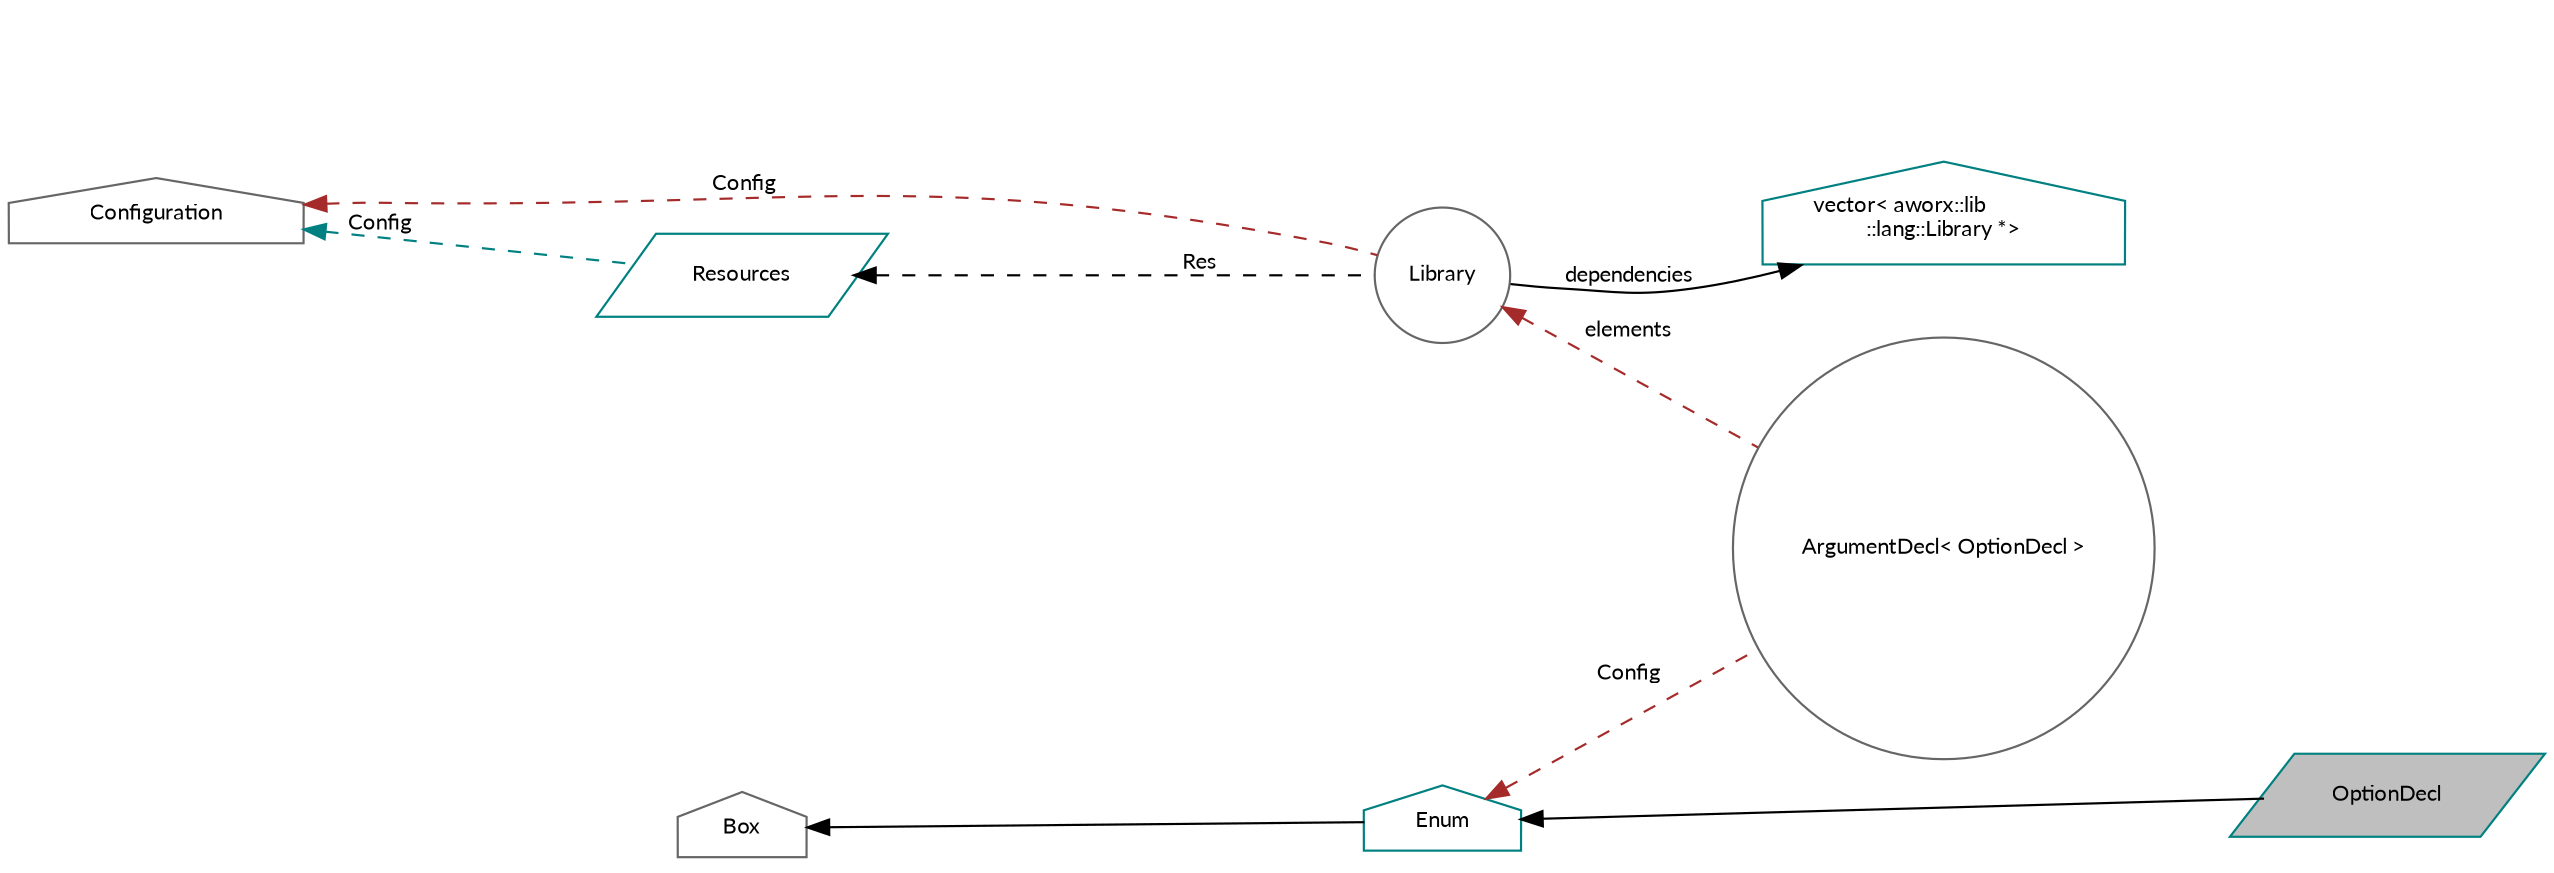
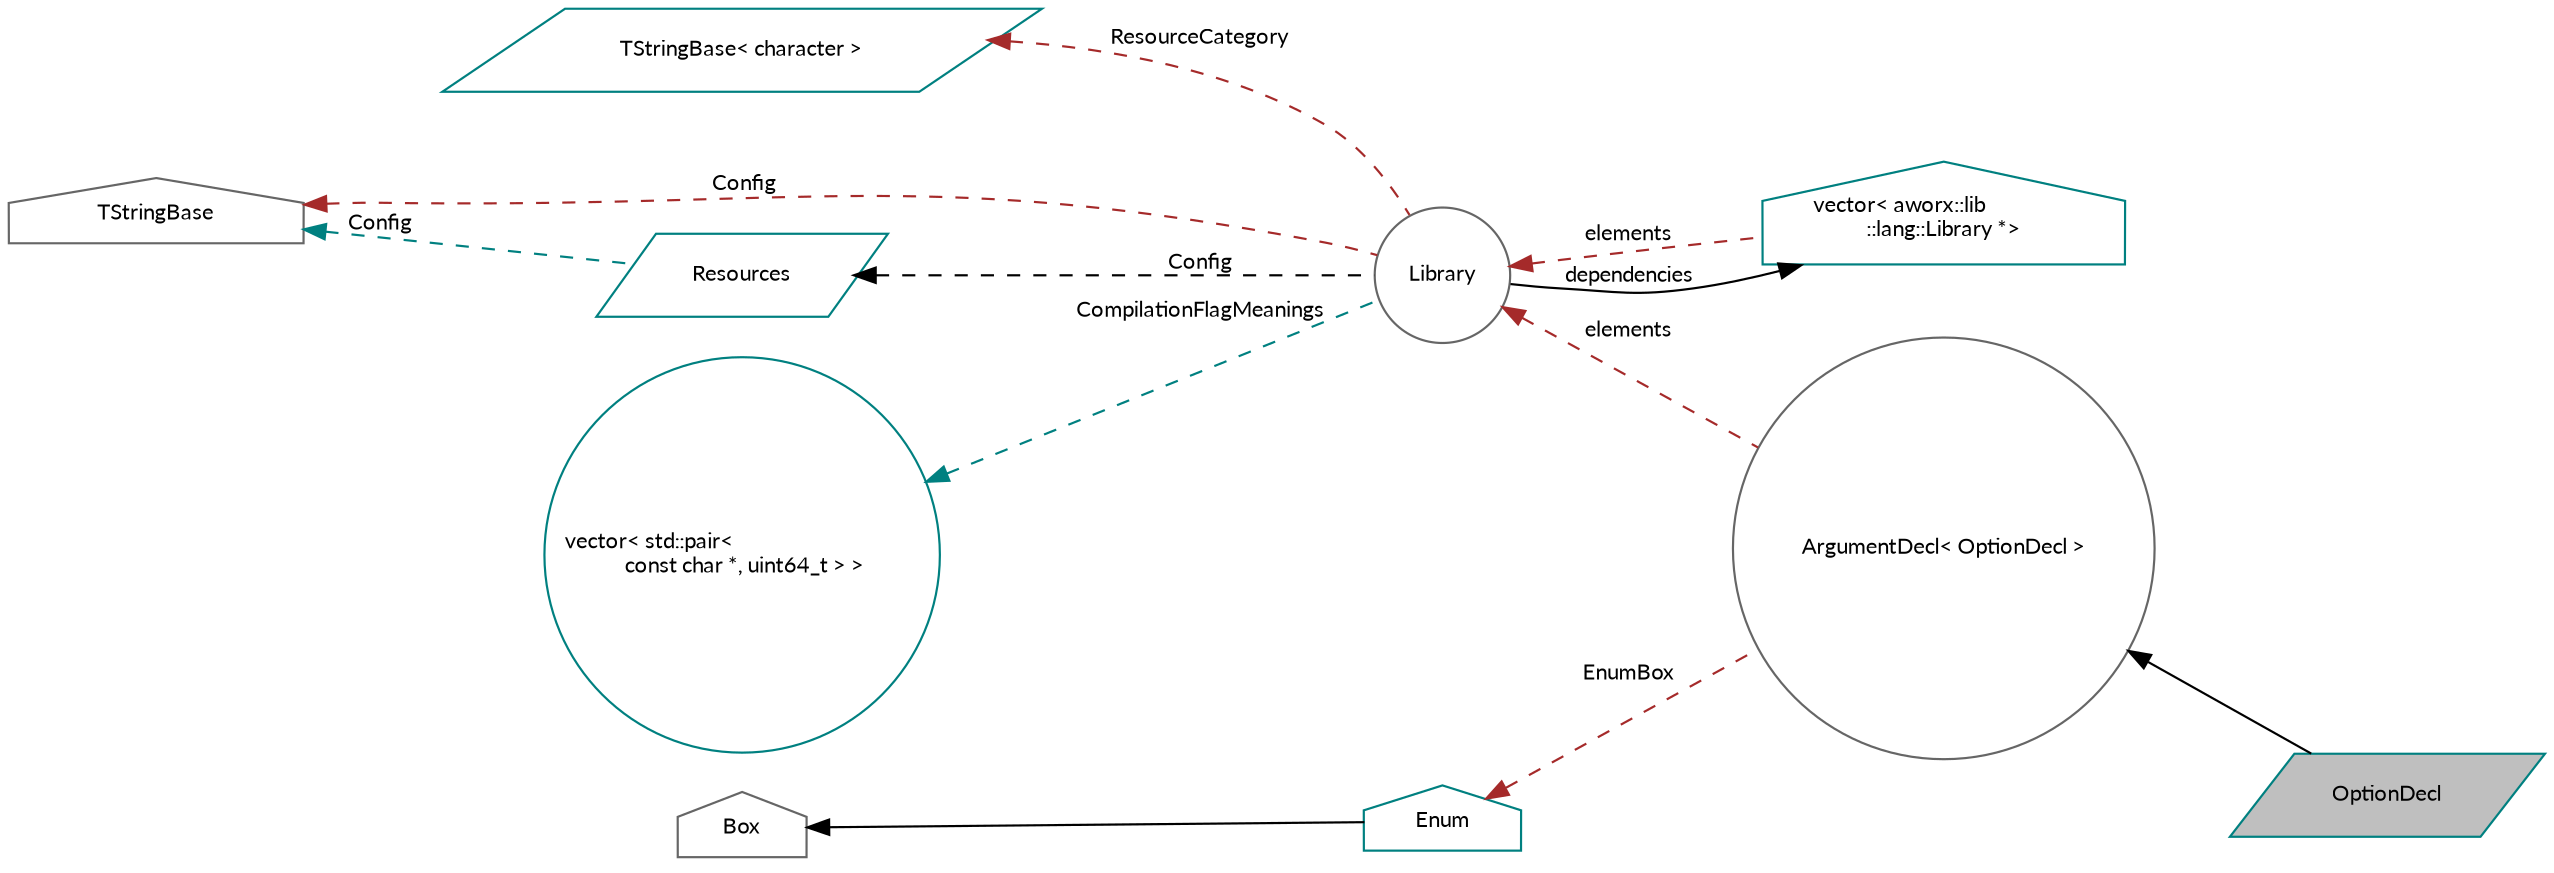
  digraph {
    fontname=Lato
    rankdir=LR
    node [color=teal fillcolor=white fontname=Lato fontsize=10 shape=house style=filled]
    edge [color=brown dir=back fontname=Lato fontsize=10 labelfontname=Helvetica labelfontsize=10 style=dashed]
    n1 [fillcolor=grey75 fontcolor=black height=0.2 label=OptionDecl shape=parallelogram width=0.4]
    n2 [color=gray40 height=0.2 label="ArgumentDecl\< OptionDecl \>" shape=circle width=0.4]
    n3 [color=gray40 height=0.2 label=Library shape=circle width=0.4]
    n4 [height=0.2 label="vector\< aworx::lib\l::lang::Library *\>" width=0.4]
+   n5 [height=0.2 label="TStringBase\< character \>" shape=parallelogram width=0.4]
    n6 [height=0.2 label=Resources shape=parallelogram width=0.4]
-   n7 [color=gray40 height=0.2 label=Configuration width=0.4]
+   n7 [color=gray40 height=0.2 label=TStringBase width=0.4]
+   n8 [height=0.2 label="vector\< std::pair\<\l const char *, uint64_t \> \>" shape=circle width=0.4]
    n9 [height=0.2 label=Enum width=0.4]
    n10 [color=gray40 height=0.2 label=Box width=0.4]
-   n9 -> n1 [color=black style=solid]
+   n2 -> n1 [color=black style=solid]
    n3 -> n2 [label=" elements"]
+   n3 -> n4 [label=" elements"]
    n4 -> n3 [color=black label=" dependencies" style=solid]
-   n6 -> n3 [color=black label=" Res"]
+   n5 -> n3 [label=" ResourceCategory"]
+   n6 -> n3 [color=black label=" Config"]
    n7 -> n3 [label=" Config"]
    n7 -> n6 [color=teal label=" Config"]
-   n9 -> n2 [label=" Config"]
+   n8 -> n3 [color=teal label=" CompilationFlagMeanings"]
+   n9 -> n2 [label=" EnumBox"]
    n10 -> n9 [color=black style=solid]
  }
